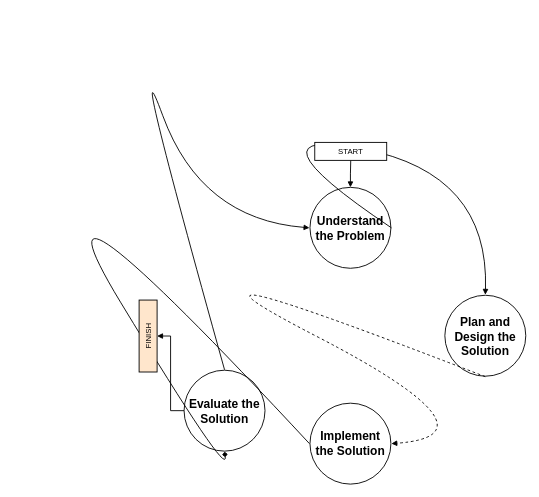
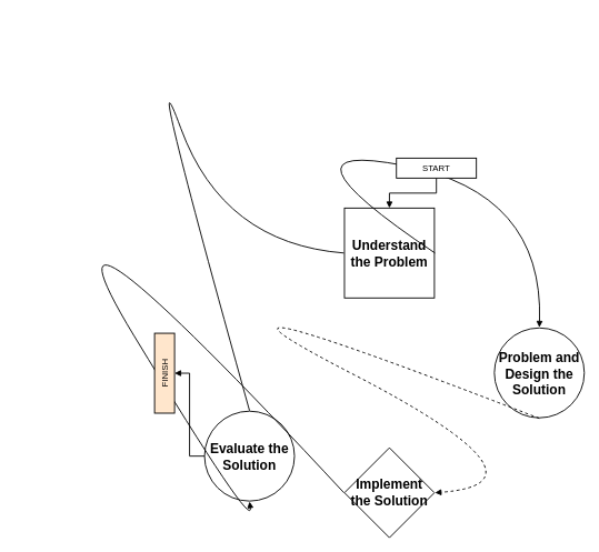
  <mxCell id="0" />
  <mxCell id="1" parent="0" />
- <mxCell id="2" value="Understand the Problem" style="html=1;overflow=block;blockSpacing=1;whiteSpace=wrap;ellipse;fontSize=20;fontColor=default;fontStyle=1;spacing=3.8;strokeOpacity=100;strokeWidth=1.5;" vertex="1" parent="1"><mxGeometry x="516" y="312" width="135" height="135" as="geometry" /></mxCell>
- <mxCell id="3" value="Plan and Design the Solution" style="html=1;overflow=block;blockSpacing=1;whiteSpace=wrap;ellipse;fontSize=20;fontColor=default;fontStyle=1;spacing=3.8;strokeOpacity=100;strokeWidth=1.5;" vertex="1" parent="1"><mxGeometry x="741" y="492" width="135" height="135" as="geometry" /></mxCell>
- <mxCell id="4" value="&lt;div style=&quot;display: flex; justify-content: center; text-align: center; align-items: baseline; font-size: 0; line-height: 1.25;margin-top: -2px;&quot;&gt;&lt;span&gt;&lt;span style=&quot;font-size:20px;color:#000000;font-weight: bold;&quot;&gt;Implement the Solution&lt;/span&gt;&lt;span style=&quot;font-size:16px;color:#000000;&quot;&gt; &lt;/span&gt;&lt;/span&gt;&lt;/div&gt;" style="html=1;overflow=block;blockSpacing=1;whiteSpace=wrap;ellipse;fontSize=13;spacing=3.8;strokeOpacity=100;strokeWidth=1.5;" vertex="1" parent="1"><mxGeometry x="516" y="672" width="135" height="135" as="geometry" /></mxCell>
+ <mxCell id="2" value="Understand the Problem" style="html=1;overflow=block;blockSpacing=1;whiteSpace=wrap;fontSize=20;fontColor=default;fontStyle=1;spacing=3.8;strokeOpacity=100;strokeWidth=1.5;rounded=0;" vertex="1" parent="1"><mxGeometry x="516" y="312" width="135" height="135" as="geometry" /></mxCell>
+ <mxCell id="3" value="Problem and Design the Solution" style="html=1;overflow=block;blockSpacing=1;whiteSpace=wrap;ellipse;fontSize=20;fontColor=default;fontStyle=1;spacing=3.8;strokeOpacity=100;strokeWidth=1.5;" vertex="1" parent="1"><mxGeometry x="741" y="492" width="135" height="135" as="geometry" /></mxCell>
+ <mxCell id="4" value="&lt;div style=&quot;display: flex; justify-content: center; text-align: center; align-items: baseline; font-size: 0; line-height: 1.25;margin-top: -2px;&quot;&gt;&lt;span&gt;&lt;span style=&quot;font-size:20px;color:#000000;font-weight: bold;&quot;&gt;Implement the Solution&lt;/span&gt;&lt;span style=&quot;font-size:16px;color:#000000;&quot;&gt; &lt;/span&gt;&lt;/span&gt;&lt;/div&gt;" style="rhombus;html=1;overflow=block;blockSpacing=1;whiteSpace=wrap;fontSize=13;spacing=3.8;strokeOpacity=100;strokeWidth=1.5;" vertex="1" parent="1"><mxGeometry x="516" y="672" width="135" height="135" as="geometry" /></mxCell>
  <mxCell id="5" value="Evaluate the Solution" style="html=1;overflow=block;blockSpacing=1;whiteSpace=wrap;ellipse;fontSize=20;fontColor=default;fontStyle=1;spacing=3.8;strokeOpacity=100;strokeWidth=1.5;" vertex="1" parent="1"><mxGeometry x="306" y="617" width="135" height="135" as="geometry" /></mxCell>
  <mxCell id="6" value="" style="html=1;jettySize=18;whiteSpace=wrap;overflow=block;blockSpacing=1;fontSize=13;strokeOpacity=100;strokeWidth=1.5;rounded=1;arcSize=0;curved=1;startArrow=none;endArrow=block;endFill=1;exitX=1.006;exitY=0.5;exitPerimeter=0;entryX=0.5;entryY=-0.006;entryPerimeter=0;" edge="1" parent="1" source="2" target="3"><mxGeometry width="100" height="100" relative="1" as="geometry"><Array as="points"><mxPoint x="395" y="207" /><mxPoint x="815" y="289" /></Array></mxGeometry></mxCell>
  <mxCell id="7" value="" style="html=1;jettySize=18;whiteSpace=wrap;overflow=block;blockSpacing=1;fontSize=13;strokeOpacity=100;strokeWidth=1.5;rounded=1;arcSize=0;curved=1;startArrow=none;endArrow=block;endFill=1;exitX=0.5;exitY=1.006;exitPerimeter=0;entryX=1.006;entryY=0.5;entryPerimeter=0;dashed=1;" edge="1" parent="1" source="3" target="4"><mxGeometry width="100" height="100" relative="1" as="geometry"><Array as="points"><mxPoint y="395" x="207" /><mxPoint x="845" y="725" /></Array></mxGeometry></mxCell>
- <mxCell id="8" value="" style="html=1;jettySize=18;whiteSpace=wrap;overflow=block;blockSpacing=1;fontSize=13;strokeOpacity=100;strokeWidth=1.5;rounded=1;arcSize=0;curved=1;startArrow=none;endArrow=diamond;endFill=1;exitX=-0.006;exitY=0.5;exitPerimeter=0;entryX=0.5;entryY=1.006;entryPerimeter=0;" edge="1" parent="1" source="4" target="5"><mxGeometry width="100" height="100" relative="1" as="geometry"><Array as="points"><mxPoint x="20" y="207" /><mxPoint x="380" y="800" /></Array></mxGeometry></mxCell>
- <mxCell id="9" value="" style="html=1;jettySize=18;whiteSpace=wrap;overflow=block;blockSpacing=1;fontSize=13;strokeOpacity=100;strokeWidth=1.5;rounded=1;arcSize=0;curved=1;startArrow=none;endArrow=block;endFill=1;exitX=0.5;exitY=-0.006;exitPerimeter=0;entryX=-0.006;entryY=0.5;entryPerimeter=0;" edge="1" parent="1" source="5" target="2"><mxGeometry width="100" height="100" relative="1" as="geometry"><Array as="points"><mxPoint y="20" x="207" /><mxPoint x="334" y="365" /></Array></mxGeometry></mxCell>
+ <mxCell id="8" value="" style="html=1;jettySize=18;whiteSpace=wrap;overflow=block;blockSpacing=1;fontSize=13;strokeOpacity=100;strokeWidth=1.5;rounded=1;arcSize=0;curved=1;startArrow=none;endArrow=block;endFill=1;exitX=-0.006;exitY=0.5;exitPerimeter=0;entryX=0.5;entryY=1.006;entryPerimeter=0;" edge="1" parent="1" source="4" target="5"><mxGeometry width="100" height="100" relative="1" as="geometry"><Array as="points"><mxPoint x="20" y="207" /><mxPoint x="380" y="800" /></Array></mxGeometry></mxCell>
+ <mxCell id="9" value="" style="html=1;jettySize=18;whiteSpace=wrap;overflow=block;blockSpacing=1;fontSize=13;strokeOpacity=100;strokeWidth=1.5;rounded=1;arcSize=0;curved=1;startArrow=none;endArrow=none;endFill=1;exitX=0.5;exitY=-0.006;exitPerimeter=0;entryX=-0.006;entryY=0.5;entryPerimeter=0;" edge="1" parent="1" source="5" target="2"><mxGeometry width="100" height="100" relative="1" as="geometry"><Array as="points"><mxPoint y="20" x="207" /><mxPoint x="334" y="365" /></Array></mxGeometry></mxCell>
  <mxCell id="10" value="" style="html=1;jettySize=18;whiteSpace=wrap;overflow=block;blockSpacing=1;fontSize=13;strokeOpacity=100;strokeWidth=1.5;rounded=1;arcSize=0;edgeStyle=orthogonalEdgeStyle;startArrow=block;startFill=1;endArrow=none;exitX=0.5;exitY=0;exitPerimeter=0;entryX=0.5;entryY=1;entryPerimeter=0;" edge="1" parent="1" source="2" target="12"><mxGeometry width="100" height="100" relative="1" as="geometry"><Array as="points" /></mxGeometry></mxCell>
  <mxCell id="11" value="" style="html=1;jettySize=18;whiteSpace=wrap;overflow=block;blockSpacing=1;fontSize=13;strokeOpacity=100;strokeWidth=1.5;rounded=1;arcSize=0;edgeStyle=orthogonalEdgeStyle;startArrow=none;endArrow=block;endFill=1;exitX=0;exitY=0.5;exitPerimeter=0;entryX=0.5;entryY=1;entryPerimeter=0;" edge="1" parent="1" source="5" target="13"><mxGeometry width="100" height="100" relative="1" as="geometry"><Array as="points" /></mxGeometry></mxCell>
- <mxCell id="12" value="START" style="html=1;overflow=block;blockSpacing=1;whiteSpace=wrap;fontSize=13;fontColor=default;spacing=3.8;strokeOpacity=100;strokeWidth=1.5;" vertex="1" parent="1"><mxGeometry x="524" y="237" width="120" height="30" as="geometry" /></mxCell>
+ <mxCell id="12" value="START" style="html=1;overflow=block;blockSpacing=1;whiteSpace=wrap;fontSize=13;fontColor=default;spacing=3.8;strokeOpacity=100;strokeWidth=1.5;" vertex="1" parent="1"><mxGeometry x="594" y="237" width="120" height="30" as="geometry" /></mxCell>
  <mxCell id="13" value="FINISH" style="html=1;overflow=block;blockSpacing=1;whiteSpace=wrap;fontSize=13;fontColor=default;spacing=3.8;strokeOpacity=100;rotation=-90;strokeWidth=1.5;fillColor=#ffe6cc;" vertex="1" parent="1"><mxGeometry x="186" y="545" width="120" height="30" as="geometry" /></mxCell>
